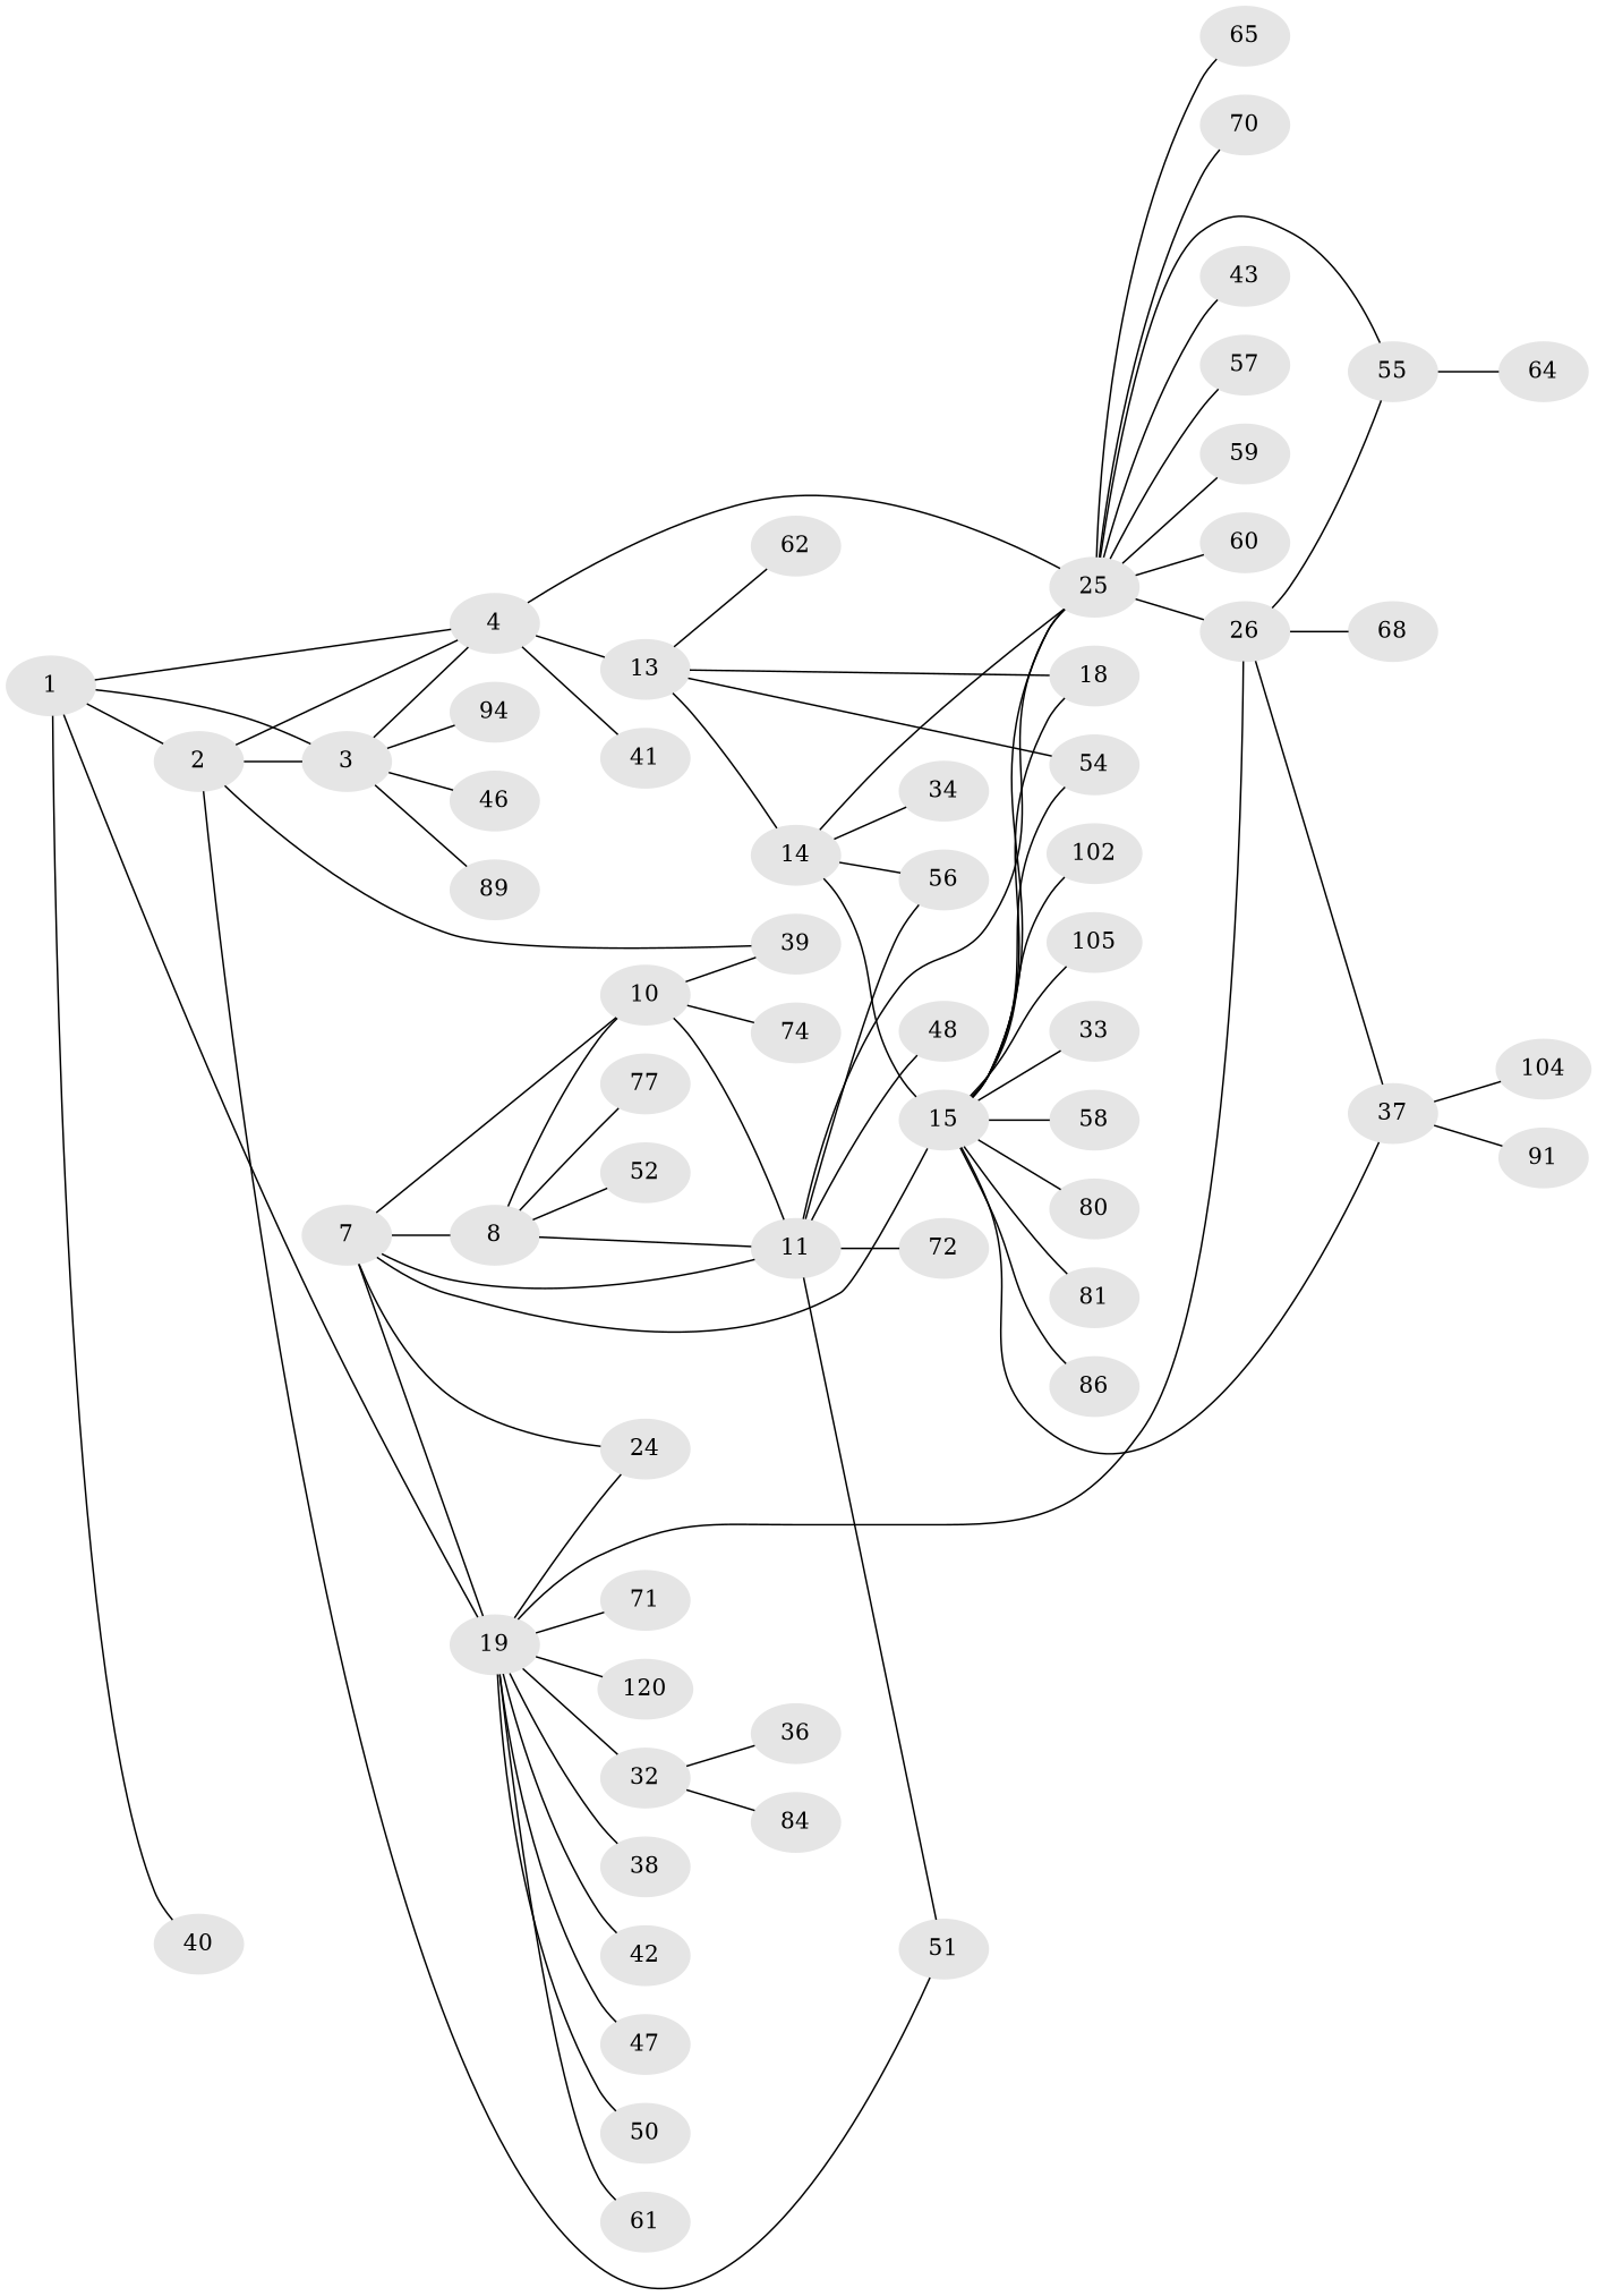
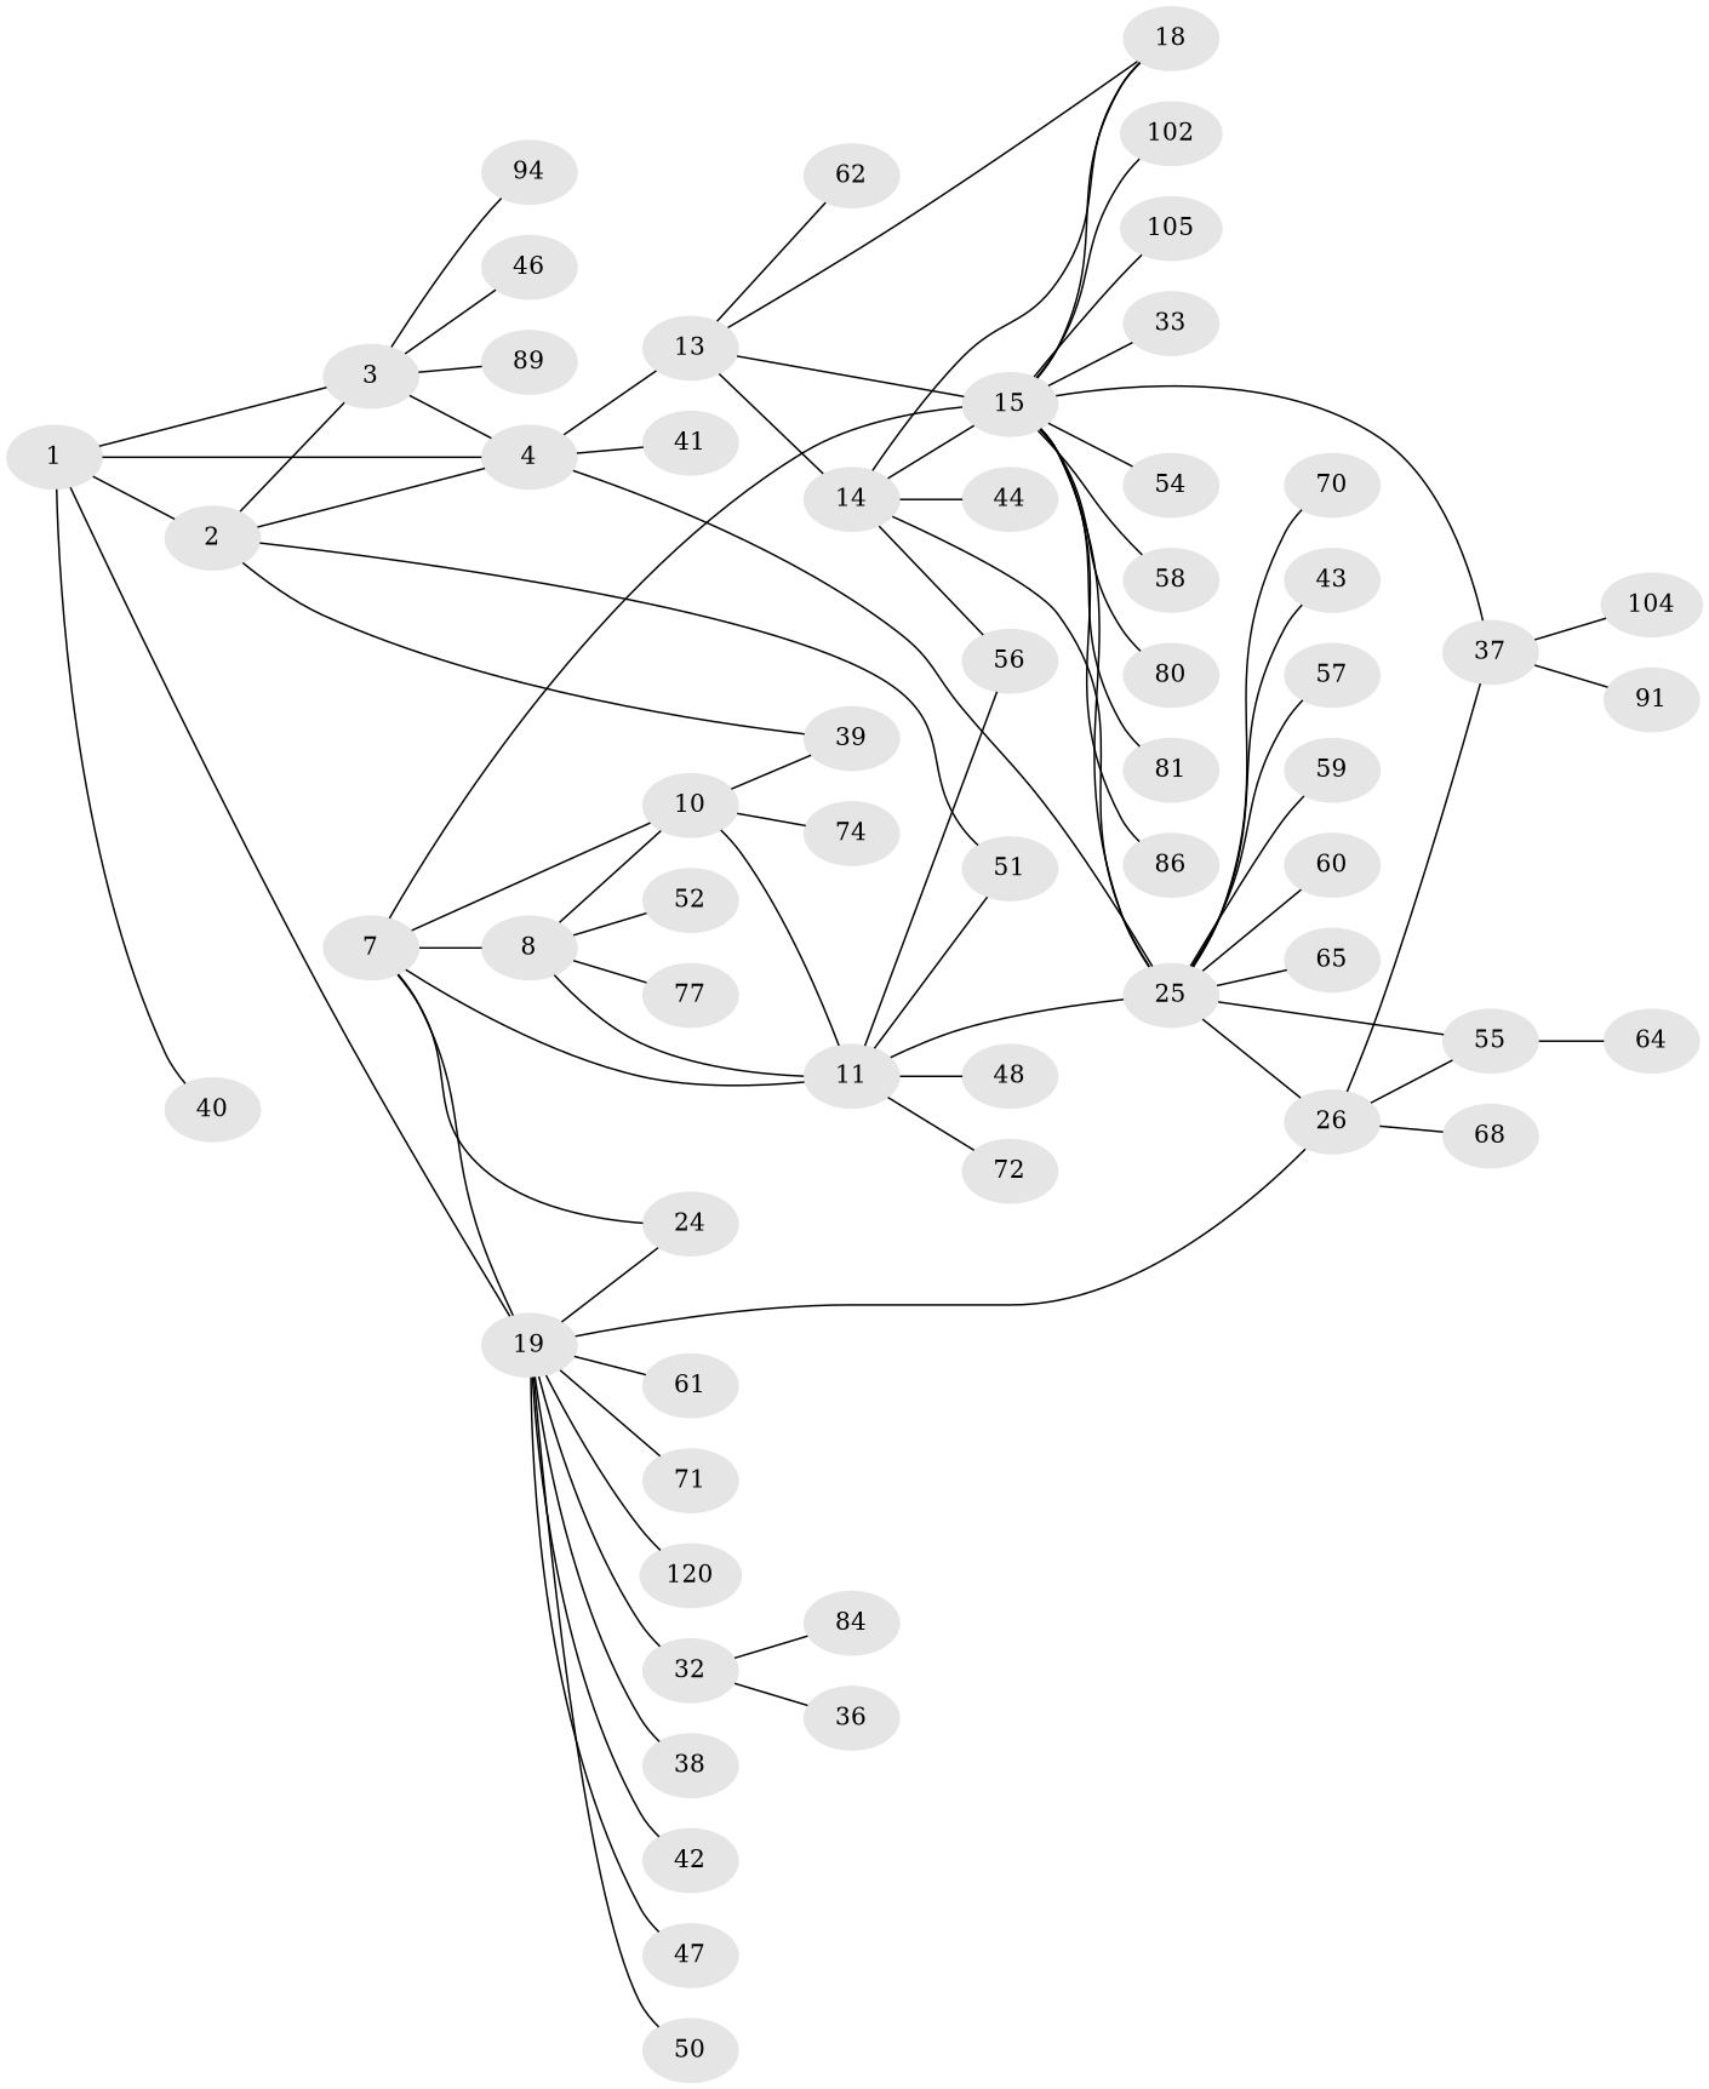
  graph {
    rankdir=LR
    node [color=gray90 style=filled]
    1
    2
    3 [super="+35"]
    4 [super="+5+99"]
    19 [super="+20+115"]
    40
    39
    51
    94
    46
    89
    13
    25 [super="+30+106+29"]
    41
    24 [super="+49+83+108"]
    26 [super="+27"]
    32
    38
    42
    47
    50
    61
    71
    120
    11
    48
    56 [super="+96+123+98"]
    72
    15 [super="+16+75"]
    14
    18 [super="+122+78+34"]
    62
    43
    55 [super="+73+97"]
    57
    59
    60 [super="+67"]
    65
    70
    7 [super="+9"]
    8 [super="+107+124+95+111+12"]
    10
    52
    77 [super="+82"]
    74
    33
    37
    54
    58
    80
    81
    86
    102
    105
-   44 [label=34]
+   44
    91
    104
    68
    36
    84
    64 [super="+76"]
    1 -- 2
    1 -- 3
    1 -- 4 [weight=3]
    1 -- 19
    1 -- 40
    2 -- 3
    2 -- 4 [weight=3]
    2 -- 39
    2 -- 51
    3 -- 4 [weight=3]
    3 -- 94
    3 -- 46
    3 -- 89
    4 -- 13
    4 -- 25
    4 -- 41
    19 -- 24 [weight=5]
    19 -- 26
    19 -- 32
    19 -- 38
    19 -- 42
    19 -- 47
    19 -- 50
    19 -- 61
    19 -- 71
    19 -- 120
-   13 -- 54 [weight=3]
+   13 -- 15 [weight=3]
    13 -- 14
    13 -- 18
    13 -- 62
    25 -- 26 [weight=9]
    25 -- 43
    25 -- 55
    25 -- 57
    25 -- 59
    25 -- 60
    25 -- 65
    25 -- 70
    26 -- 55
    26 -- 37
    26 -- 68
    32 -- 36
    32 -- 84
    11 -- 51
    11 -- 25
    11 -- 48
    11 -- 56
    11 -- 72
    15 -- 25 [weight=2]
    15 -- 18 [weight=3]
    15 -- 33
    15 -- 37
    15 -- 54
    15 -- 58
    15 -- 80
    15 -- 81
    15 -- 86
    15 -- 102
    15 -- 105
    14 -- 25
    14 -- 56
    14 -- 15 [weight=3]
+   14 -- 18
    14 -- 44
    55 -- 64
    7 -- 19
    7 -- 24
    7 -- 11 [weight=2]
    7 -- 15
    7 -- 8 [weight=4]
    7 -- 10 [weight=2]
    8 -- 11 [weight=2]
    8 -- 10 [weight=2]
    8 -- 52
    8 -- 77
    10 -- 39
    10 -- 11
    10 -- 74
    37 -- 91
    37 -- 104
  }
